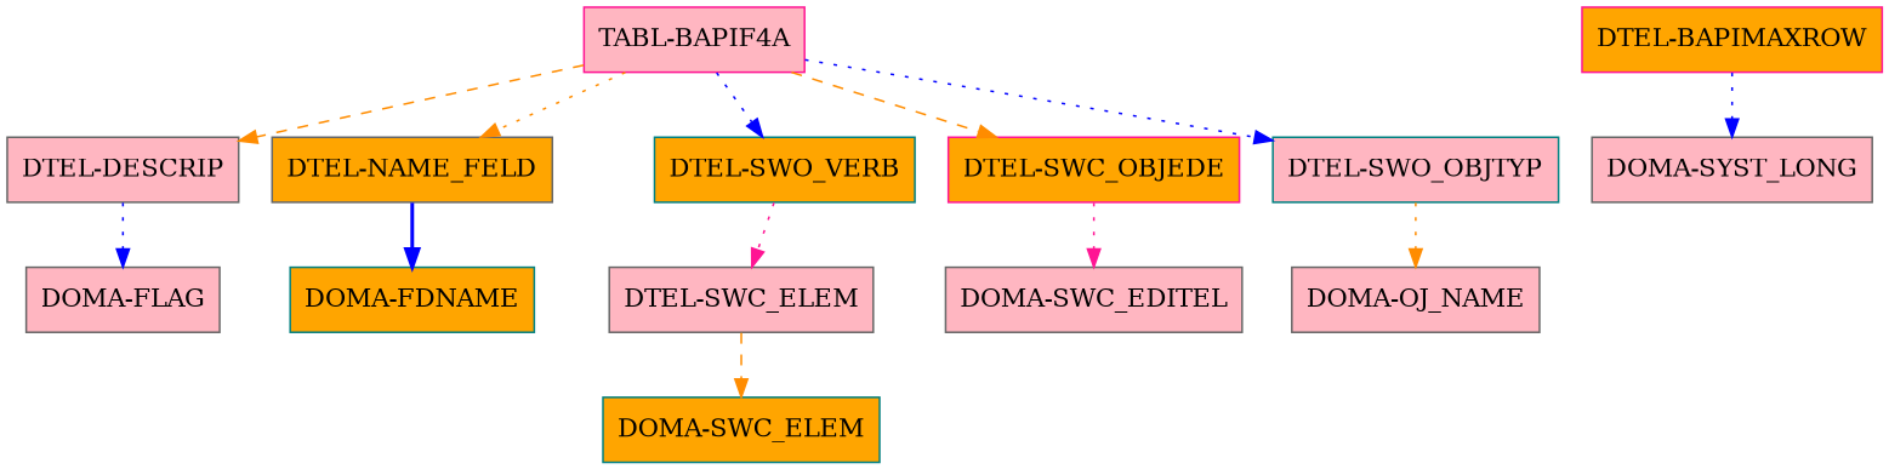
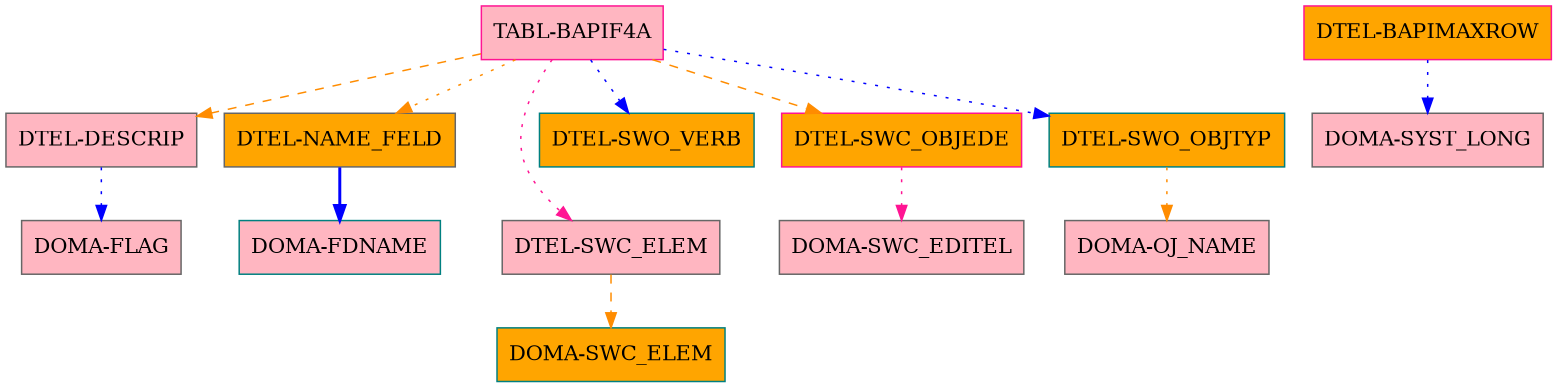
  digraph {
    node [color=gray40 fillcolor=lightpink shape=box style=filled]
    edge [color=darkorange style=dotted]
    "TABL-BAPIF4A" [color=deeppink]
    "DTEL-DESCRIP"
    "DTEL-NAME_FELD" [fillcolor=orange]
    "DTEL-SWC_ELEM"
    "DTEL-SWO_VERB" [color=teal fillcolor=orange]
    "DTEL-SWC_OBJEDE" [color=deeppink fillcolor=orange]
-   "DTEL-SWO_OBJTYP" [color=teal]
+   "DTEL-SWO_OBJTYP" [color=teal fillcolor=orange]
    "DOMA-FLAG"
    "DTEL-BAPIMAXROW" [color=deeppink fillcolor=orange]
    "DOMA-SYST_LONG"
-   "DOMA-FDNAME" [color=teal fillcolor=orange]
+   "DOMA-FDNAME" [color=teal]
    "DOMA-SWC_ELEM" [color=teal fillcolor=orange]
    "DOMA-SWC_EDITEL"
    "DOMA-OJ_NAME"
    "TABL-BAPIF4A" -> "DTEL-DESCRIP" [style=dashed]
    "TABL-BAPIF4A" -> "DTEL-NAME_FELD"
-   "DTEL-SWO_VERB" -> "DTEL-SWC_ELEM" [color=deeppink]
+   "TABL-BAPIF4A" -> "DTEL-SWC_ELEM" [color=deeppink]
    "TABL-BAPIF4A" -> "DTEL-SWO_VERB" [color=blue]
    "TABL-BAPIF4A" -> "DTEL-SWC_OBJEDE" [style=dashed]
    "TABL-BAPIF4A" -> "DTEL-SWO_OBJTYP" [color=blue]
    "DTEL-DESCRIP" -> "DOMA-FLAG" [color=blue]
    "DTEL-NAME_FELD" -> "DOMA-FDNAME" [color=blue style=bold]
    "DTEL-SWC_ELEM" -> "DOMA-SWC_ELEM" [style=dashed]
    "DTEL-SWC_OBJEDE" -> "DOMA-SWC_EDITEL" [color=deeppink]
    "DTEL-SWO_OBJTYP" -> "DOMA-OJ_NAME"
    "DTEL-BAPIMAXROW" -> "DOMA-SYST_LONG" [color=blue]
  }
